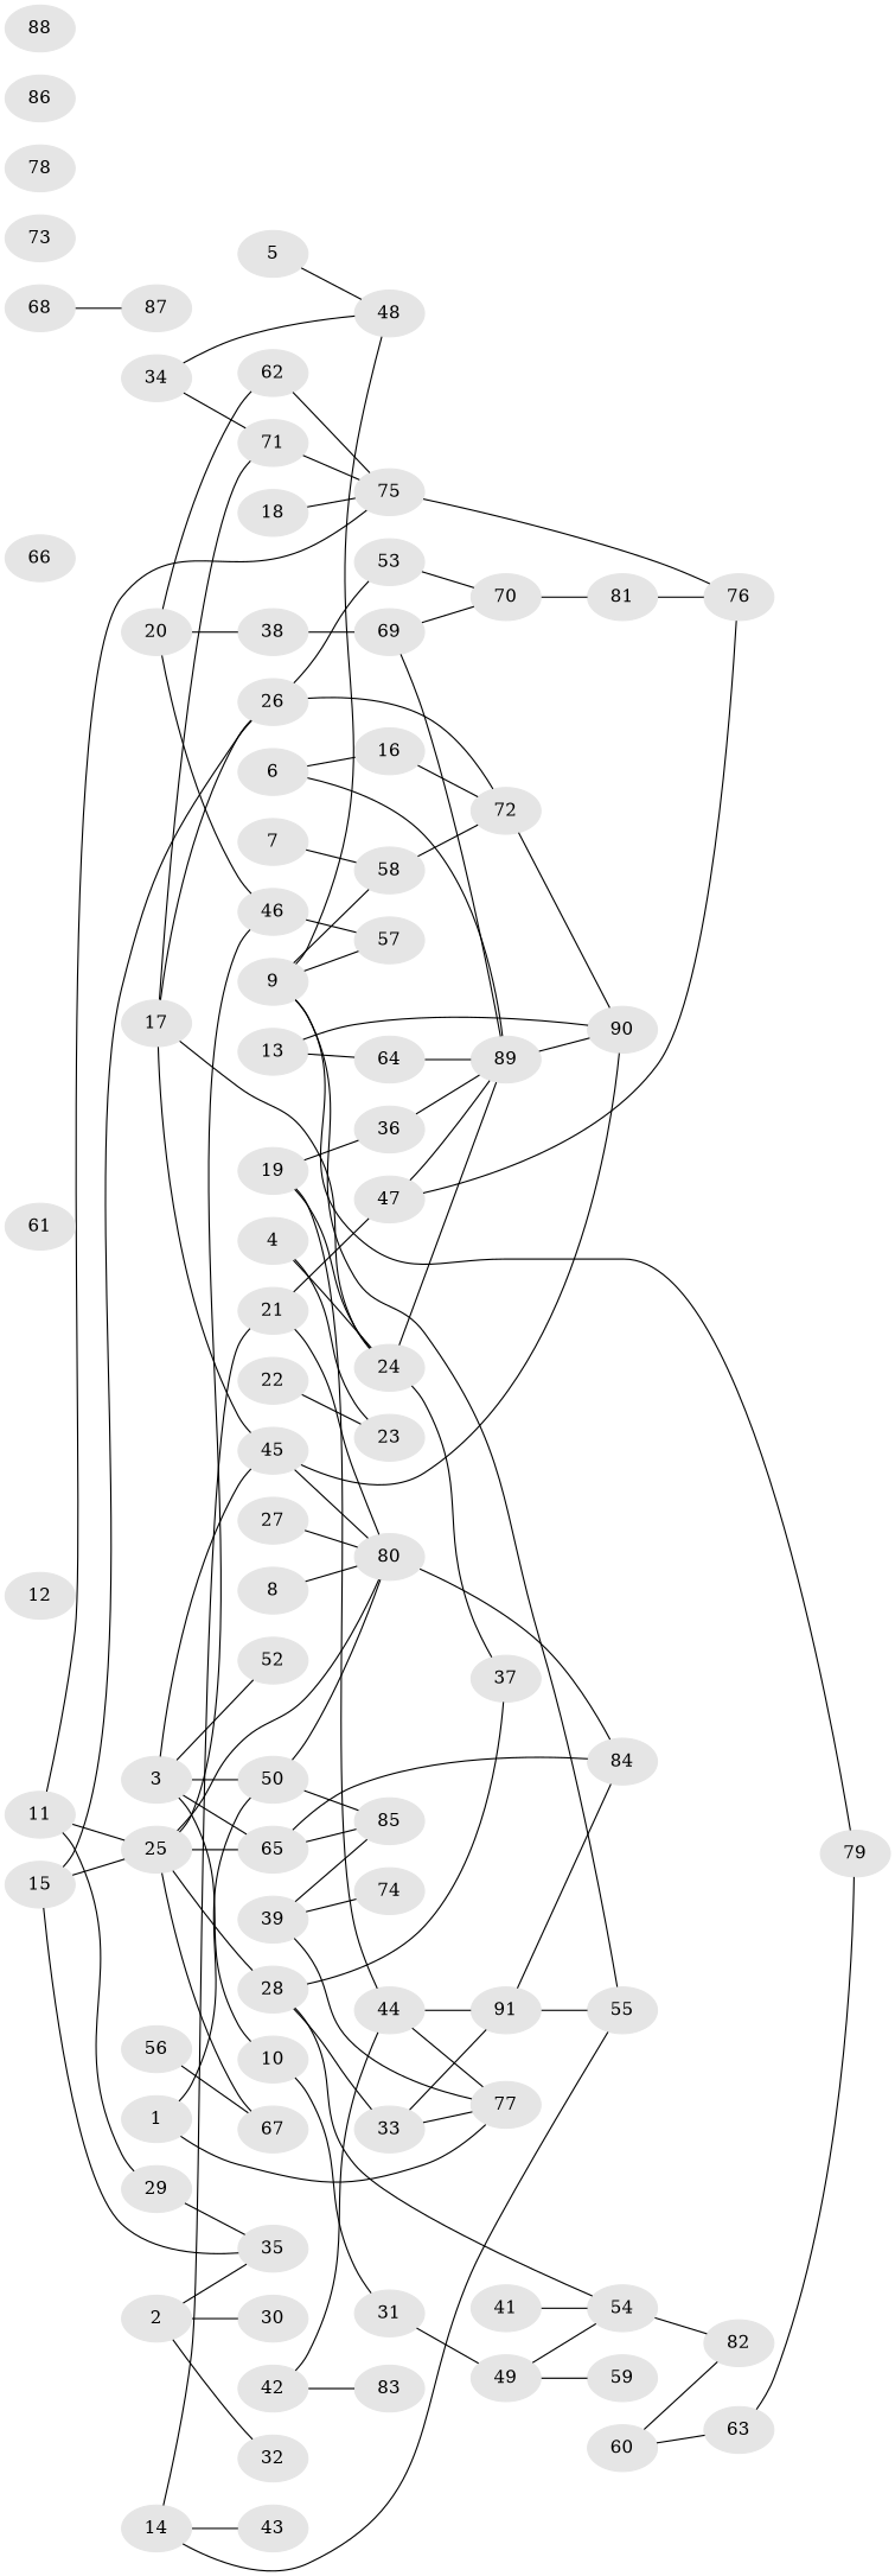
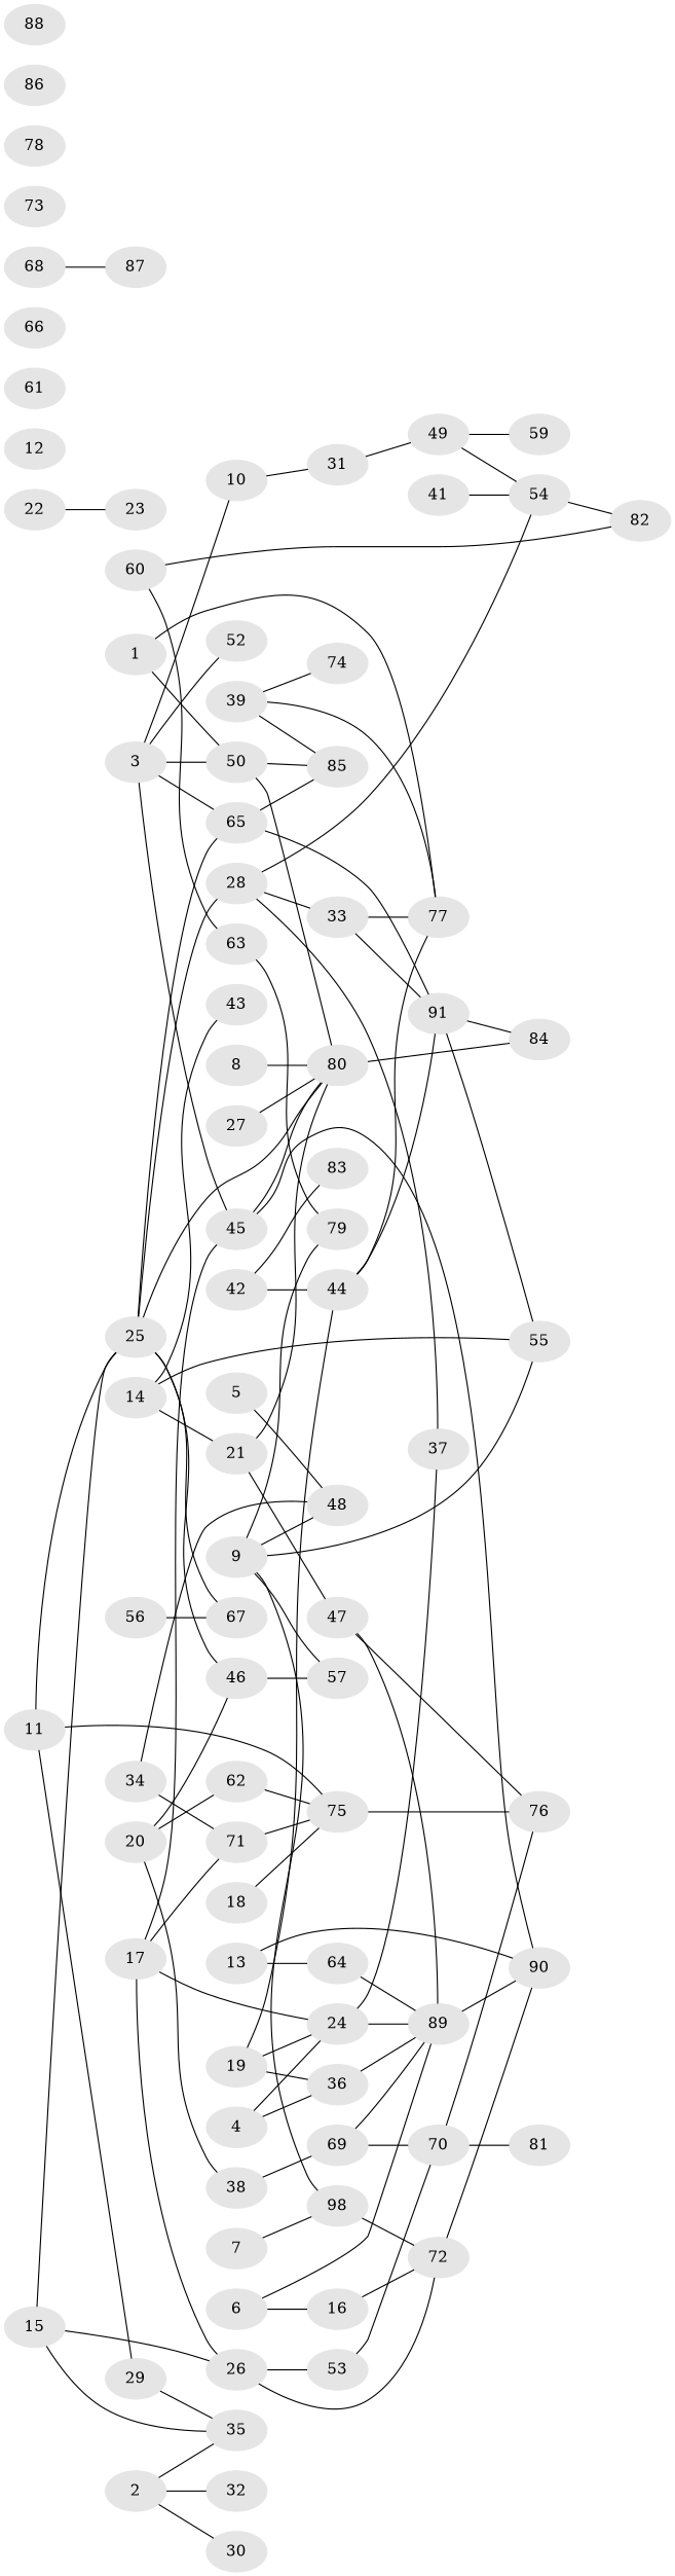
  graph {
    rankdir=LR
    node [color=gray90 style=filled]
    1
    50
    77
    80
    85
    2
    30
    32
    35
    3
    10
    45
    52
    65
    31
    90
    84
    4
    23
    24
    89
    37
    5
    48
    6
    16
    72
    7
-   58
+   58 [label=98]
    8
    9
    55
    57
    79
    49
    11
    25
    29
    75
    46
    28
    67
    76
    12
    13
    64
    14
    43
    21
    47
    15
    26
    53
    17
    71
    18
    19
    36
    44
    n60 [label=91]
    20
    38
    62
    69
    22
    33
    54
    70
    27
    82
    59
    34
    39
    74
    41
    42
    83
    81
    56
    60
    63
    61
    66
    68
    87
    73
    78
    86
    88
    1 -- 50
    1 -- 77
    50 -- 80
    50 -- 85
    80 -- 84
    2 -- 30
    2 -- 32
    2 -- 35
    3 -- 50
    3 -- 10
    3 -- 45
    3 -- 52
    3 -- 65
    10 -- 31
    45 -- 80
    45 -- 90
    65 -- 85
-   65 -- 84
+   65 -- n60
    31 -- 49
-   4 -- 23
+   4 -- 36
    4 -- 24
    24 -- 89
    24 -- 37
    89 -- 90
    5 -- 48
    6 -- 89
    6 -- 16
    16 -- 72
    72 -- 90
    7 -- 58
    58 -- 72
    8 -- 80
    9 -- 48
    9 -- 58
    9 -- 55
    9 -- 57
    9 -- 79
    49 -- 54
    49 -- 59
    11 -- 25
    11 -- 29
    11 -- 75
    25 -- 80
    25 -- 65
    25 -- 46
    25 -- 28
    25 -- 67
    29 -- 35
    75 -- 76
    46 -- 57
    28 -- 37
    28 -- 33
    28 -- 54
    13 -- 90
    13 -- 64
    64 -- 89
    14 -- 55
    14 -- 43
    14 -- 21
    21 -- 80
    21 -- 47
    47 -- 89
    47 -- 76
    15 -- 35
    15 -- 25
    15 -- 26
    26 -- 72
    26 -- 53
    53 -- 70
    17 -- 45
    17 -- 24
    17 -- 26
    17 -- 71
    71 -- 75
    18 -- 75
    19 -- 24
    19 -- 36
    19 -- 44
    36 -- 89
    44 -- 77
    44 -- n60
    n60 -- 84
    n60 -- 55
    20 -- 46
    20 -- 38
    20 -- 62
    38 -- 69
    62 -- 75
    69 -- 89
    69 -- 70
    22 -- 23
    33 -- 77
    33 -- n60
    54 -- 82
-   81 -- 76
+   70 -- 76
    70 -- 81
    27 -- 80
    34 -- 48
    34 -- 71
    39 -- 77
    39 -- 85
    39 -- 74
    41 -- 54
    42 -- 44
    42 -- 83
    56 -- 67
    60 -- 82
    60 -- 63
    63 -- 79
    68 -- 87
  }
